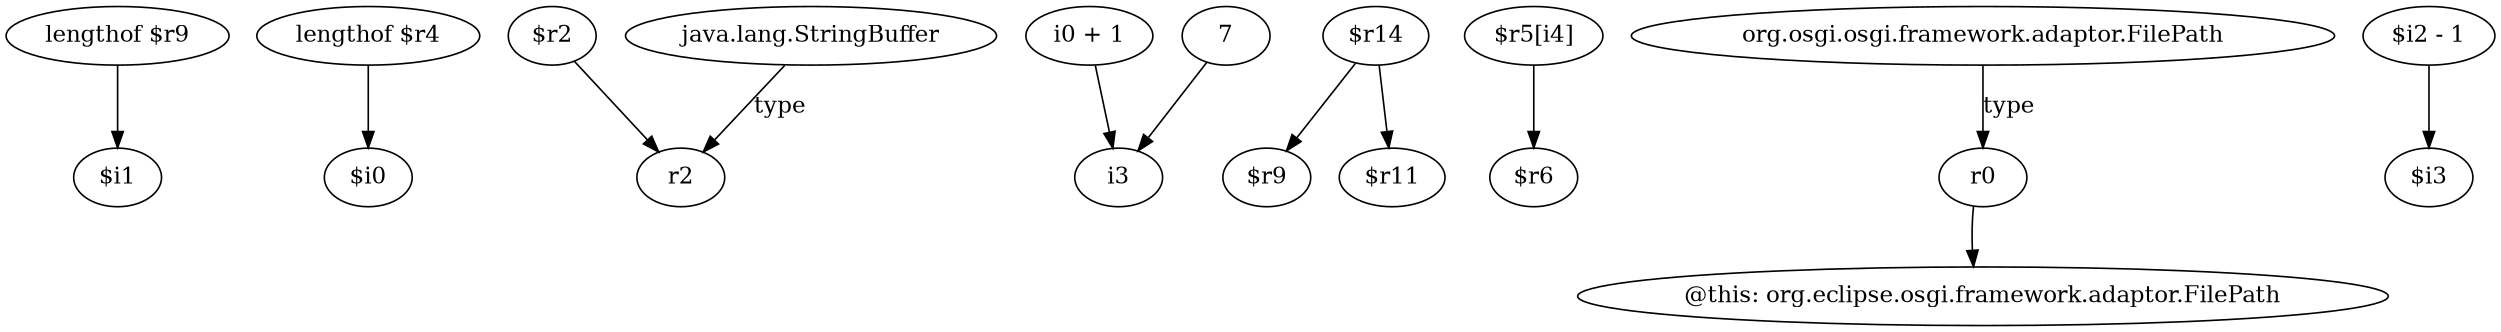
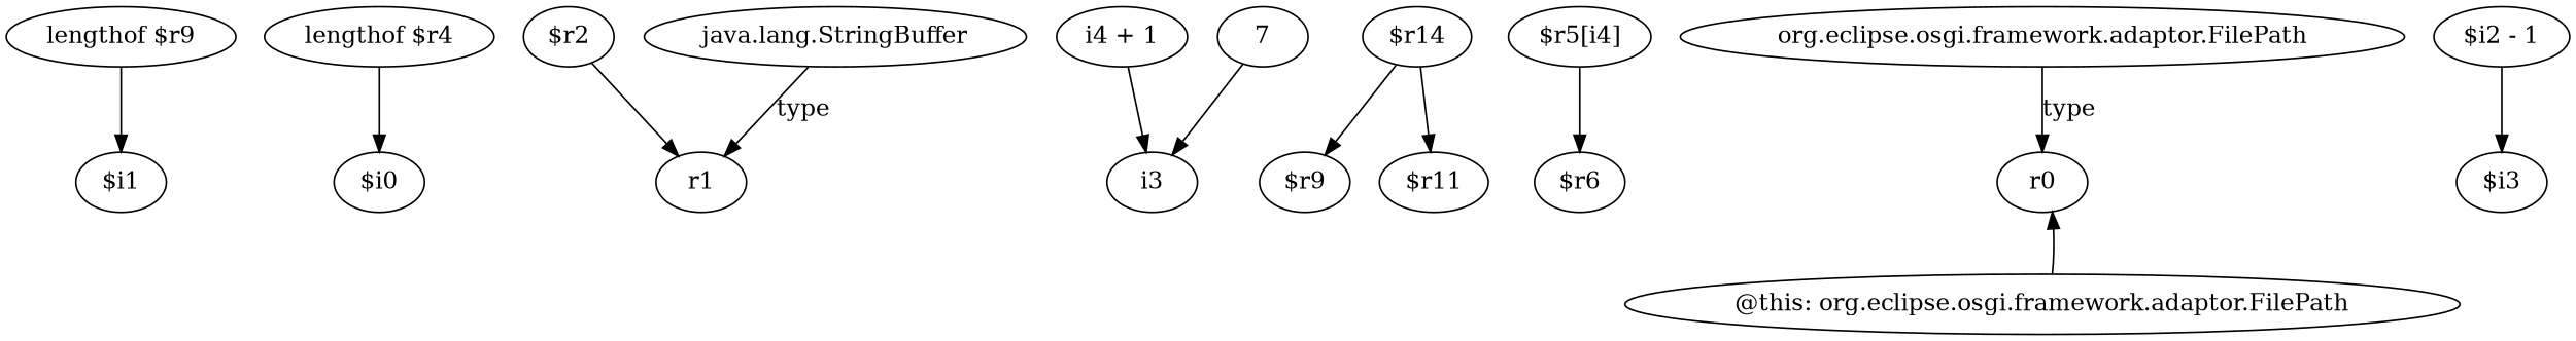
  digraph {
    n1 [label="lengthof $r9"]
    n2 [label="$i1"]
    n3 [label="lengthof $r4"]
    n4 [label="$i0"]
    n5 [label="$r2"]
-   n6 [label=r2]
+   n6 [label=r1]
    n7 [label="java.lang.StringBuffer"]
-   n8 [label="i0 + 1"]
+   n8 [label="i4 + 1"]
    n9 [label=i3]
    n10 [label="$r14"]
    n11 [label="$r9"]
    n12 [label="$r11"]
    n13 [label=7]
    n14 [label="$r5[i4]"]
    n15 [label="$r6"]
-   n16 [label="org.osgi.osgi.framework.adaptor.FilePath"]
+   n16 [label="org.eclipse.osgi.framework.adaptor.FilePath"]
    n17 [label=r0]
    n18 [label="@this: org.eclipse.osgi.framework.adaptor.FilePath"]
    n19 [label="$i2 - 1"]
    n20 [label="$i3"]
    n1 -> n2
    n3 -> n4
    n5 -> n6
    n7 -> n6 [label=type]
    n8 -> n9
    n10 -> n11
    n10 -> n12
    n13 -> n9
    n14 -> n15
    n16 -> n17 [label=type]
-   n17 -> n18
+   n18 -> n17
    n19 -> n20
  }
